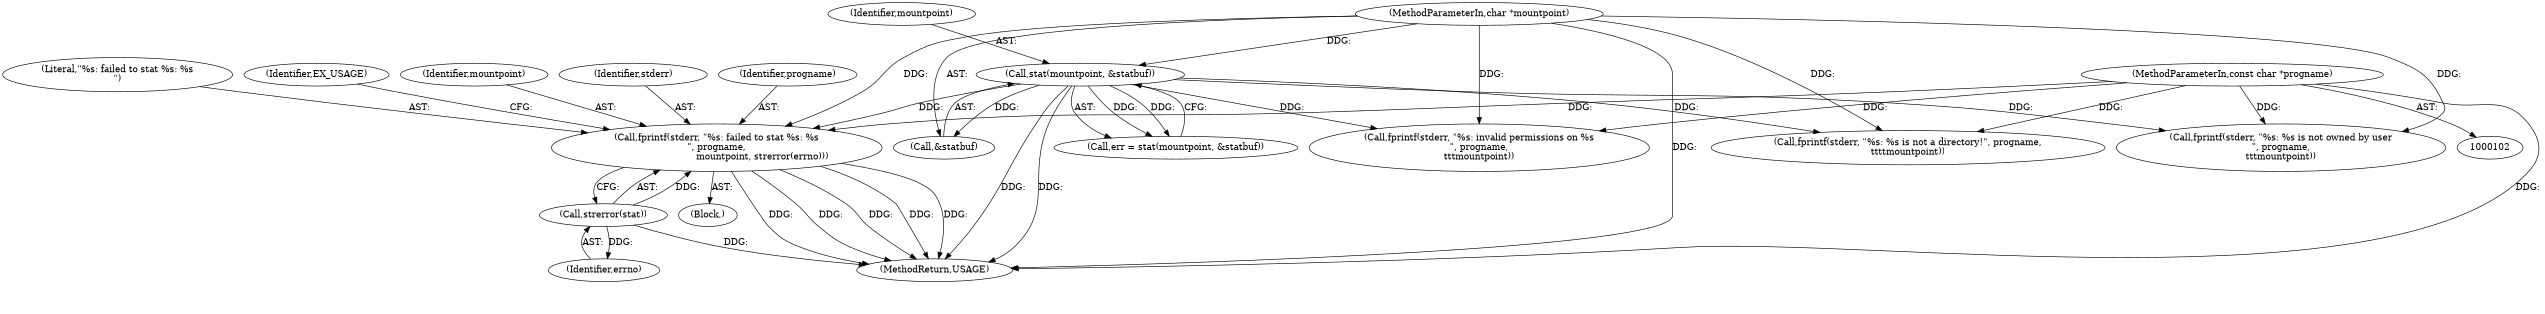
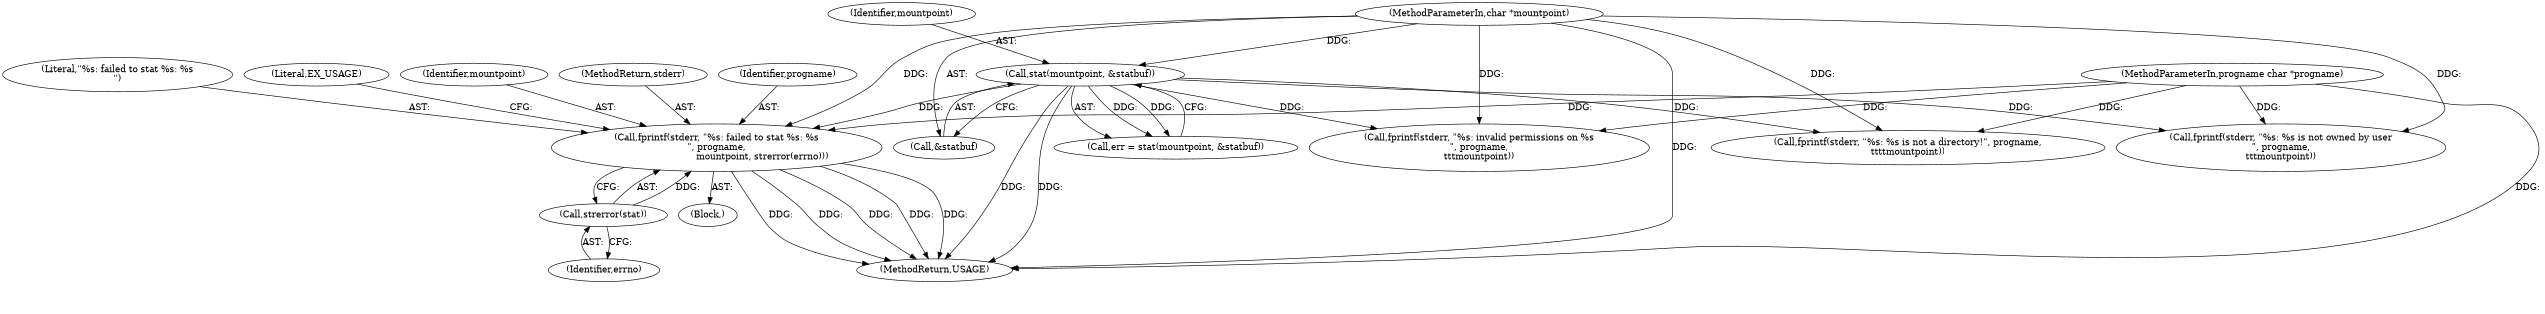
  digraph {
    n1 [label="(Call,fprintf(stderr, \"%s: failed to stat %s: %s\n\", progname,\n                                mountpoint, strerror(errno)))"]
    n2 [label="(Call,strerror(stat))"]
    n3 [label="(MethodReturn,USAGE)"]
    n4 [label="(Block,)"]
    n5 [label="(Identifier,errno)"]
-   n6 [label="(MethodParameterIn,const char *progname)"]
+   n6 [label="(MethodParameterIn,progname char *progname)"]
    n7 [label="(Call,fprintf(stderr, \"%s: %s is not owned by user\n\", progname,\n\t\t\tmountpoint))"]
    n8 [label="(Call,fprintf(stderr, \"%s: invalid permissions on %s\n\", progname,\n\t\t\tmountpoint))"]
    n9 [label="(Call,fprintf(stderr, \"%s: %s is not a directory!\", progname,\n\t\t\t\tmountpoint))"]
-   1000102
    n11 [label="(Call,stat(mountpoint, &statbuf))"]
    n12 [label="(Call,&statbuf)"]
    n13 [label="(Call,err = stat(mountpoint, &statbuf))"]
    n14 [label="(MethodParameterIn,char *mountpoint)"]
-   n15 [label="(Identifier,stderr)"]
+   n15 [label="(MethodReturn,stderr)"]
    n16 [label="(Identifier,progname)"]
    n17 [label="(Literal,\"%s: failed to stat %s: %s\n\")"]
-   n18 [label="(Identifier,EX_USAGE)"]
+   n18 [label="(Literal,EX_USAGE)"]
    n19 [label="(Identifier,mountpoint)"]
    n20 [label="(Identifier,mountpoint)"]
    n1 -> n2 [label="CFG: "]
    n1 -> n3 [label="DDG: "]
    n1 -> n3 [label="DDG: "]
    n1 -> n3 [label="DDG: "]
    n1 -> n3 [label="DDG: "]
    n1 -> n3 [label="DDG: "]
    n1 -> n4 [label="AST: "]
    n2 -> n1 [label="AST: "]
    n2 -> n1 [label="DDG: "]
-   n2 -> n3 [label="DDG: "]
-   n2 -> n5 [label="DDG: "]
+   n2 -> n5 [label="CFG: "]
    n5 -> n2 [label="AST: "]
    n6 -> n1 [label="DDG: "]
    n6 -> n3 [label="DDG: "]
    n6 -> n7 [label="DDG: "]
    n6 -> n8 [label="DDG: "]
    n6 -> n9 [label="DDG: "]
-   n6 -> 1000102 [label="AST: "]
    n11 -> n1 [label="DDG: "]
    n11 -> n3 [label="DDG: "]
    n11 -> n3 [label="DDG: "]
    n11 -> n7 [label="DDG: "]
    n11 -> n8 [label="DDG: "]
    n11 -> n9 [label="DDG: "]
-   n11 -> n12 [label="DDG: "]
+   n11 -> n12 [label="CFG: "]
    n11 -> n13 [label="AST: "]
    n11 -> n13 [label="DDG: "]
    n11 -> n13 [label="DDG: "]
    n12 -> n11 [label="AST: "]
    n13 -> n11 [label="CFG: "]
    n14 -> n1 [label="DDG: "]
    n14 -> n3 [label="DDG: "]
    n14 -> n7 [label="DDG: "]
    n14 -> n8 [label="DDG: "]
    n14 -> n9 [label="DDG: "]
    n14 -> n11 [label="DDG: "]
    n14 -> n12 [label="AST: "]
    n15 -> n1 [label="AST: "]
    n16 -> n1 [label="AST: "]
    n17 -> n1 [label="AST: "]
    n18 -> n1 [label="CFG: "]
    n19 -> n1 [label="AST: "]
    n20 -> n11 [label="AST: "]
  }
